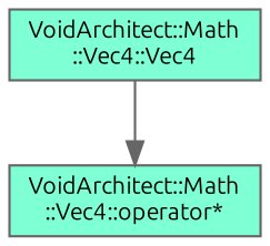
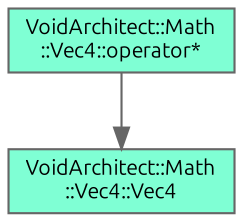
  digraph {
    rankdir=TB
    fontname=Ubuntu
    node [fillcolor=aquamarine fontname=Ubuntu fontsize=10 shape=box style=filled]
    n1 [color=gray40 fontcolor=black height=0.2 label="VoidArchitect::Math\l::Vec4::operator*" width=0.4]
    n2 [color=grey40 height=0.2 label="VoidArchitect::Math\l::Vec4::Vec4" width=0.4]
-   n2 -> n1 [color=gray40 fontname=Ubuntu fontsize=10 labelfontname=Helvetica labelfontsize=10 style=solid]
+   n1 -> n2 [color=gray40 fontname=Ubuntu fontsize=10 labelfontname=Helvetica labelfontsize=10 style=solid]
  }
